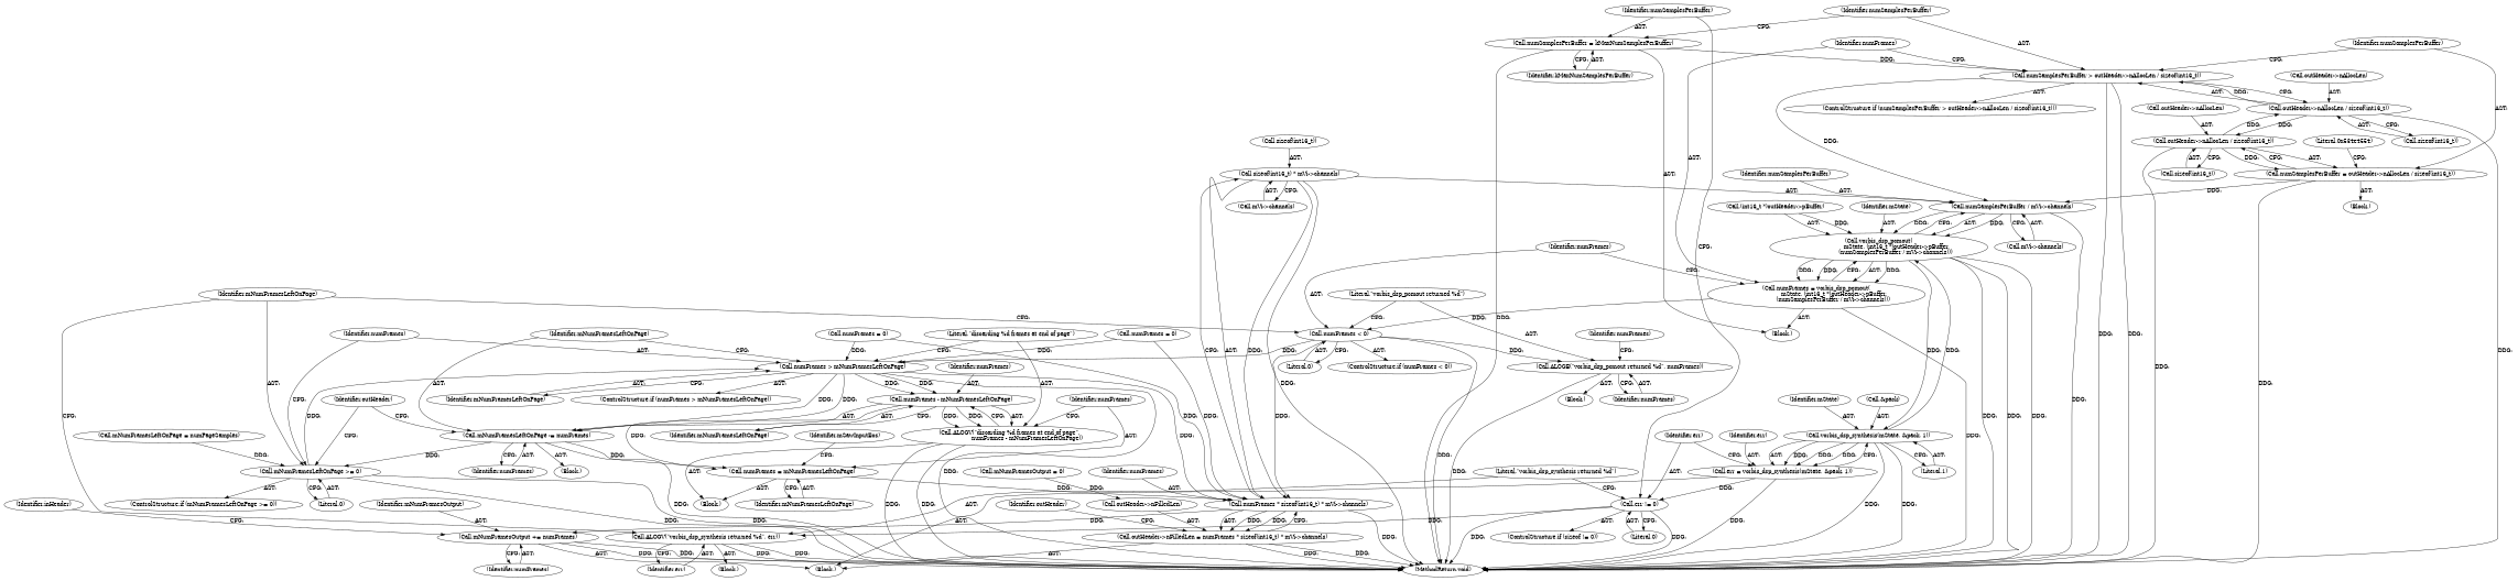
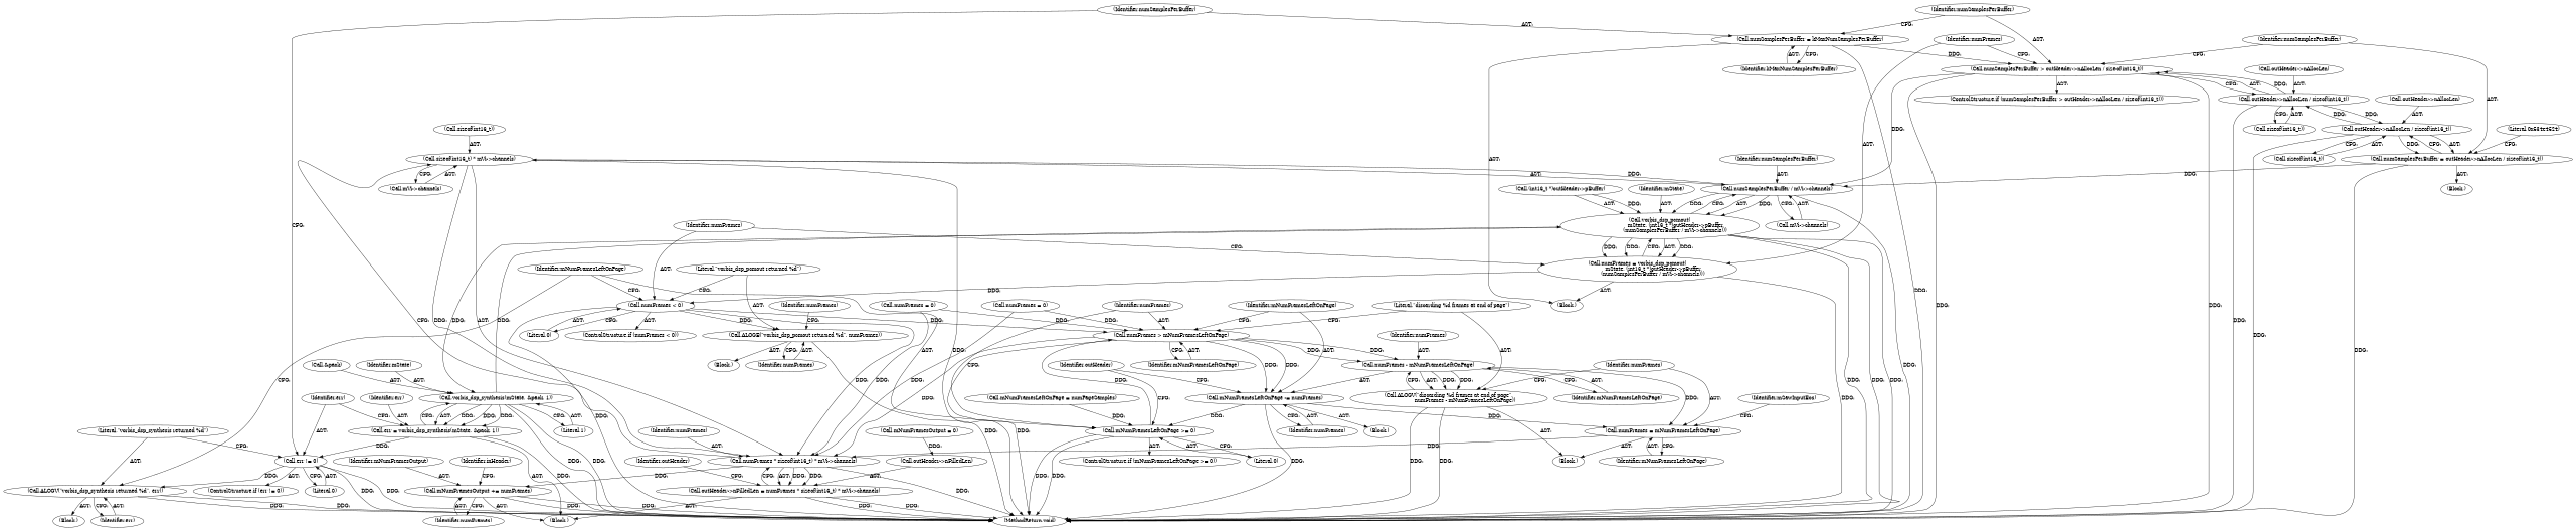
  digraph {
    n1 [label="(Call,sizeof(int16_t) * mVi->channels)"]
    n2 [label="(Call,numSamplesPerBuffer / mVi->channels)"]
    n3 [label="(Call,numFrames * sizeof(int16_t) * mVi->channels)"]
    n4 [label="(Call,mVi->channels)"]
    n5 [label="(MethodReturn,void)"]
    n6 [label="(Call,vorbis_dsp_pcmout(\n                     mState, (int16_t *)outHeader->pBuffer,\n                    (numSamplesPerBuffer / mVi->channels)))"]
    n7 [label="(Call,mVi->channels)"]
    n8 [label="(Call,outHeader->nFilledLen = numFrames * sizeof(int16_t) * mVi->channels)"]
    n9 [label="(Call,mNumFramesOutput += numFrames)"]
    n10 [label="(Call,vorbis_dsp_synthesis(mState, &pack, 1))"]
    n11 [label="(Call,numFrames = vorbis_dsp_pcmout(\n                     mState, (int16_t *)outHeader->pBuffer,\n                    (numSamplesPerBuffer / mVi->channels)))"]
    n12 [label="(Call,numSamplesPerBuffer > outHeader->nAllocLen / sizeof(int16_t))"]
    n13 [label="(Call,outHeader->nAllocLen / sizeof(int16_t))"]
    n14 [label="(ControlStructure,if (numSamplesPerBuffer > outHeader->nAllocLen / sizeof(int16_t)))"]
    n15 [label="(Call,outHeader->nAllocLen / sizeof(int16_t))"]
    n16 [label="(Call,sizeof(int16_t))"]
    n17 [label="(Call,numSamplesPerBuffer = kMaxNumSamplesPerBuffer)"]
    n18 [label="(Block,)"]
    n19 [label="(Identifier,kMaxNumSamplesPerBuffer)"]
    n20 [label="(Call,numSamplesPerBuffer = outHeader->nAllocLen / sizeof(int16_t))"]
    n21 [label="(Call,sizeof(int16_t))"]
    n22 [label="(Block,)"]
    n23 [label="(Call,err = vorbis_dsp_synthesis(mState, &pack, 1))"]
    n24 [label="(Literal,1)"]
    n25 [label="(Call,numFrames < 0)"]
    n26 [label="(Call,err != 0)"]
    n27 [label="(Block,)"]
    n28 [label="(Call,ALOGV(\"vorbis_dsp_synthesis returned %d\", err))"]
-   n29 [label="(ControlStructure,if (sizeof != 0))"]
+   n29 [label="(ControlStructure,if (err != 0))"]
    n30 [label="(Literal,0)"]
    n31 [label="(Block,)"]
    n32 [label="(Identifier,err)"]
    n33 [label="(Call,ALOGE(\"vorbis_dsp_pcmout returned %d\", numFrames))"]
    n34 [label="(Call,numFrames > mNumFramesLeftOnPage)"]
    n35 [label="(ControlStructure,if (numFrames < 0))"]
    n36 [label="(Literal,0)"]
    n37 [label="(Identifier,numFrames)"]
    n38 [label="(Block,)"]
    n39 [label="(Call,numFrames - mNumFramesLeftOnPage)"]
    n40 [label="(Call,mNumFramesLeftOnPage -= numFrames)"]
-   n41 [label="(ControlStructure,if (numFrames > mNumFramesLeftOnPage))"]
    n42 [label="(Identifier,mNumFramesLeftOnPage)"]
    n43 [label="(Call,ALOGV(\"discarding %d frames at end of page\",\n                     numFrames - mNumFramesLeftOnPage))"]
    n44 [label="(Call,numFrames = mNumFramesLeftOnPage)"]
    n45 [label="(Identifier,mNumFramesLeftOnPage)"]
    n46 [label="(Call,mNumFramesLeftOnPage >= 0)"]
    n47 [label="(Identifier,numFrames)"]
    n48 [label="(Block,)"]
    n49 [label="(Block,)"]
    n50 [label="(Identifier,mNumFramesLeftOnPage)"]
    n51 [label="(Literal,0)"]
    n52 [label="(ControlStructure,if (mNumFramesLeftOnPage >= 0))"]
    n53 [label="(Identifier,numFrames)"]
    n54 [label="(Identifier,numFrames)"]
    n55 [label="(Call,(int16_t *)outHeader->pBuffer)"]
    n56 [label="(Call,outHeader->nAllocLen)"]
    n57 [label="(Call,mNumFramesOutput = 0)"]
    n58 [label="(Call,outHeader->nFilledLen)"]
    n59 [label="(Identifier,err)"]
    n60 [label="(Call,sizeof(int16_t))"]
    n61 [label="(Identifier,inHeader)"]
    n62 [label="(Literal,\"discarding %d frames at end of page\")"]
    n63 [label="(Identifier,mSawInputEos)"]
    n64 [label="(Identifier,numSamplesPerBuffer)"]
    n65 [label="(Identifier,mState)"]
    n66 [label="(Identifier,numSamplesPerBuffer)"]
    n67 [label="(Literal,\"vorbis_dsp_synthesis returned %d\")"]
    n68 [label="(Identifier,outHeader)"]
    n69 [label="(Identifier,numFrames)"]
    n70 [label="(Identifier,err)"]
    n71 [label="(Identifier,mNumFramesOutput)"]
    n72 [label="(Identifier,numFrames)"]
    n73 [label="(Identifier,numFrames)"]
-   n74 [label="(Literal,0x534e4554)"]
+   n74 [label="(Literal,0x534e4524)"]
    n75 [label="(Identifier,mNumFramesLeftOnPage)"]
    n76 [label="(Call,mNumFramesLeftOnPage = numPageSamples)"]
    n77 [label="(Call,outHeader->nAllocLen)"]
    n78 [label="(Identifier,numFrames)"]
    n79 [label="(Identifier,numSamplesPerBuffer)"]
    n80 [label="(Identifier,mNumFramesLeftOnPage)"]
    n81 [label="(Call,&pack)"]
    n82 [label="(Call,numFrames = 0)"]
    n83 [label="(Identifier,numFrames)"]
    n84 [label="(Literal,\"vorbis_dsp_pcmout returned %d\")"]
    n85 [label="(Identifier,numSamplesPerBuffer)"]
    n86 [label="(Identifier,numFrames)"]
    n87 [label="(Identifier,outHeader)"]
    n88 [label="(Identifier,mState)"]
    n89 [label="(Call,numFrames = 0)"]
    n1 -> n2 [label="AST: "]
    n1 -> n3 [label="AST: "]
    n1 -> n3 [label="DDG: "]
    n1 -> n4 [label="CFG: "]
    n1 -> n5 [label="DDG: "]
+   n2 -> n1 [label="DDG: "]
    n2 -> n5 [label="DDG: "]
    n2 -> n6 [label="AST: "]
    n2 -> n6 [label="DDG: "]
    n2 -> n6 [label="DDG: "]
    n2 -> n7 [label="CFG: "]
    n3 -> n1 [label="CFG: "]
    n3 -> n5 [label="DDG: "]
    n3 -> n8 [label="AST: "]
    n3 -> n8 [label="DDG: "]
    n3 -> n8 [label="DDG: "]
    n3 -> n9 [label="DDG: "]
    n4 -> n1 [label="AST: "]
    n6 -> n2 [label="CFG: "]
    n6 -> n5 [label="DDG: "]
    n6 -> n5 [label="DDG: "]
    n6 -> n5 [label="DDG: "]
    n6 -> n10 [label="DDG: "]
    n6 -> n11 [label="AST: "]
    n6 -> n11 [label="DDG: "]
    n6 -> n11 [label="DDG: "]
    n6 -> n11 [label="DDG: "]
    n7 -> n2 [label="AST: "]
    n8 -> n3 [label="CFG: "]
    n8 -> n5 [label="DDG: "]
    n8 -> n5 [label="DDG: "]
    n8 -> n27 [label="AST: "]
    n9 -> n5 [label="DDG: "]
    n9 -> n5 [label="DDG: "]
    n9 -> n27 [label="AST: "]
    n9 -> n53 [label="CFG: "]
    n10 -> n5 [label="DDG: "]
    n10 -> n5 [label="DDG: "]
    n10 -> n6 [label="DDG: "]
    n10 -> n23 [label="AST: "]
    n10 -> n23 [label="DDG: "]
    n10 -> n23 [label="DDG: "]
    n10 -> n23 [label="DDG: "]
    n10 -> n24 [label="CFG: "]
    n11 -> n5 [label="DDG: "]
    n11 -> n6 [label="CFG: "]
    n11 -> n18 [label="AST: "]
    n11 -> n25 [label="DDG: "]
    n12 -> n2 [label="DDG: "]
    n12 -> n5 [label="DDG: "]
    n12 -> n5 [label="DDG: "]
    n12 -> n13 [label="CFG: "]
    n12 -> n14 [label="AST: "]
    n13 -> n5 [label="DDG: "]
    n13 -> n12 [label="AST: "]
    n13 -> n12 [label="DDG: "]
    n13 -> n15 [label="DDG: "]
    n13 -> n16 [label="CFG: "]
    n15 -> n5 [label="DDG: "]
    n15 -> n13 [label="DDG: "]
    n15 -> n20 [label="AST: "]
    n15 -> n20 [label="DDG: "]
    n15 -> n21 [label="CFG: "]
    n16 -> n13 [label="AST: "]
    n17 -> n5 [label="DDG: "]
    n17 -> n12 [label="DDG: "]
    n17 -> n18 [label="AST: "]
    n17 -> n19 [label="CFG: "]
    n19 -> n17 [label="AST: "]
    n20 -> n2 [label="DDG: "]
    n20 -> n5 [label="DDG: "]
    n20 -> n15 [label="CFG: "]
    n20 -> n22 [label="AST: "]
    n21 -> n15 [label="AST: "]
    n23 -> n5 [label="DDG: "]
    n23 -> n10 [label="CFG: "]
    n23 -> n26 [label="DDG: "]
    n23 -> n27 [label="AST: "]
    n24 -> n10 [label="AST: "]
    n25 -> n3 [label="DDG: "]
    n25 -> n5 [label="DDG: "]
    n25 -> n33 [label="DDG: "]
    n25 -> n34 [label="DDG: "]
    n25 -> n35 [label="AST: "]
    n25 -> n36 [label="CFG: "]
    n26 -> n5 [label="DDG: "]
    n26 -> n5 [label="DDG: "]
    n26 -> n28 [label="DDG: "]
    n26 -> n29 [label="AST: "]
    n26 -> n30 [label="CFG: "]
    n28 -> n5 [label="DDG: "]
    n28 -> n5 [label="DDG: "]
    n28 -> n31 [label="AST: "]
    n28 -> n32 [label="CFG: "]
    n30 -> n26 [label="AST: "]
    n32 -> n28 [label="AST: "]
    n33 -> n5 [label="DDG: "]
    n33 -> n37 [label="CFG: "]
    n33 -> n38 [label="AST: "]
    n34 -> n3 [label="DDG: "]
    n34 -> n5 [label="DDG: "]
    n34 -> n39 [label="DDG: "]
    n34 -> n39 [label="DDG: "]
    n34 -> n40 [label="DDG: "]
    n34 -> n40 [label="DDG: "]
-   n34 -> n41 [label="AST: "]
    n34 -> n42 [label="CFG: "]
    n36 -> n25 [label="AST: "]
    n37 -> n33 [label="AST: "]
    n39 -> n40 [label="AST: "]
    n39 -> n43 [label="AST: "]
    n39 -> n43 [label="DDG: "]
    n39 -> n43 [label="DDG: "]
    n39 -> n44 [label="DDG: "]
    n39 -> n45 [label="CFG: "]
    n40 -> n5 [label="DDG: "]
    n40 -> n44 [label="DDG: "]
    n40 -> n46 [label="DDG: "]
    n40 -> n47 [label="CFG: "]
    n40 -> n48 [label="AST: "]
    n42 -> n34 [label="AST: "]
    n43 -> n5 [label="DDG: "]
    n43 -> n5 [label="DDG: "]
    n43 -> n39 [label="CFG: "]
    n43 -> n49 [label="AST: "]
    n44 -> n3 [label="DDG: "]
    n44 -> n49 [label="AST: "]
    n44 -> n50 [label="CFG: "]
    n45 -> n39 [label="AST: "]
    n46 -> n5 [label="DDG: "]
    n46 -> n5 [label="DDG: "]
    n46 -> n34 [label="DDG: "]
    n46 -> n51 [label="CFG: "]
    n46 -> n52 [label="AST: "]
    n47 -> n40 [label="AST: "]
    n50 -> n44 [label="AST: "]
    n51 -> n46 [label="AST: "]
    n53 -> n9 [label="AST: "]
    n54 -> n34 [label="AST: "]
    n54 -> n46 [label="CFG: "]
    n55 -> n6 [label="AST: "]
    n55 -> n6 [label="DDG: "]
    n56 -> n13 [label="AST: "]
    n57 -> n58 [label="DDG: "]
    n58 -> n8 [label="AST: "]
    n59 -> n23 [label="CFG: "]
    n59 -> n26 [label="AST: "]
    n60 -> n1 [label="AST: "]
    n61 -> n9 [label="CFG: "]
    n62 -> n34 [label="CFG: "]
    n62 -> n43 [label="AST: "]
    n63 -> n44 [label="CFG: "]
    n64 -> n17 [label="AST: "]
    n64 -> n26 [label="CFG: "]
    n65 -> n10 [label="AST: "]
    n66 -> n12 [label="AST: "]
    n66 -> n17 [label="CFG: "]
    n67 -> n26 [label="CFG: "]
    n67 -> n28 [label="AST: "]
    n68 -> n40 [label="CFG: "]
    n68 -> n46 [label="CFG: "]
    n69 -> n11 [label="AST: "]
    n69 -> n12 [label="CFG: "]
    n70 -> n23 [label="AST: "]
    n71 -> n9 [label="AST: "]
    n72 -> n11 [label="CFG: "]
    n72 -> n25 [label="AST: "]
    n73 -> n33 [label="CFG: "]
    n74 -> n20 [label="CFG: "]
    n75 -> n25 [label="CFG: "]
    n75 -> n28 [label="CFG: "]
    n75 -> n46 [label="AST: "]
    n76 -> n46 [label="DDG: "]
    n77 -> n15 [label="AST: "]
    n78 -> n3 [label="AST: "]
    n79 -> n12 [label="CFG: "]
    n79 -> n20 [label="AST: "]
    n80 -> n34 [label="CFG: "]
    n80 -> n40 [label="AST: "]
    n81 -> n10 [label="AST: "]
    n82 -> n3 [label="DDG: "]
    n82 -> n34 [label="DDG: "]
    n83 -> n43 [label="CFG: "]
    n83 -> n44 [label="AST: "]
    n84 -> n25 [label="CFG: "]
    n84 -> n33 [label="AST: "]
    n85 -> n2 [label="AST: "]
    n86 -> n39 [label="AST: "]
    n87 -> n8 [label="CFG: "]
    n88 -> n6 [label="AST: "]
    n89 -> n3 [label="DDG: "]
    n89 -> n34 [label="DDG: "]
  }
